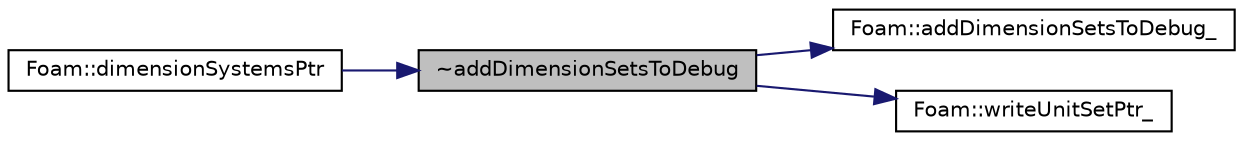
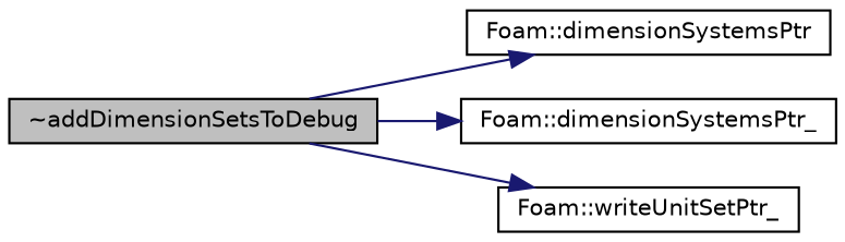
  digraph {
    rankdir=LR
    node [color=black fontname=Helvetica fontsize=10 shape=record]
    edge [color=midnightblue fontname=Helvetica fontsize=10 labelfontname=Helvetica labelfontsize=10 style=solid]
    n1 [fillcolor=grey75 fontcolor=black height=0.2 label="~addDimensionSetsToDebug" style=filled width=0.4]
    n2 [height=0.2 label="Foam::dimensionSystemsPtr" width=0.4]
-   n3 [height=0.2 label="Foam::addDimensionSetsToDebug_" width=0.4]
+   n3 [height=0.2 label="Foam::dimensionSystemsPtr_" width=0.4]
    n4 [height=0.2 label="Foam::writeUnitSetPtr_" width=0.4]
-   n2 -> n1
+   n1 -> n2
    n1 -> n3
    n1 -> n4
  }
